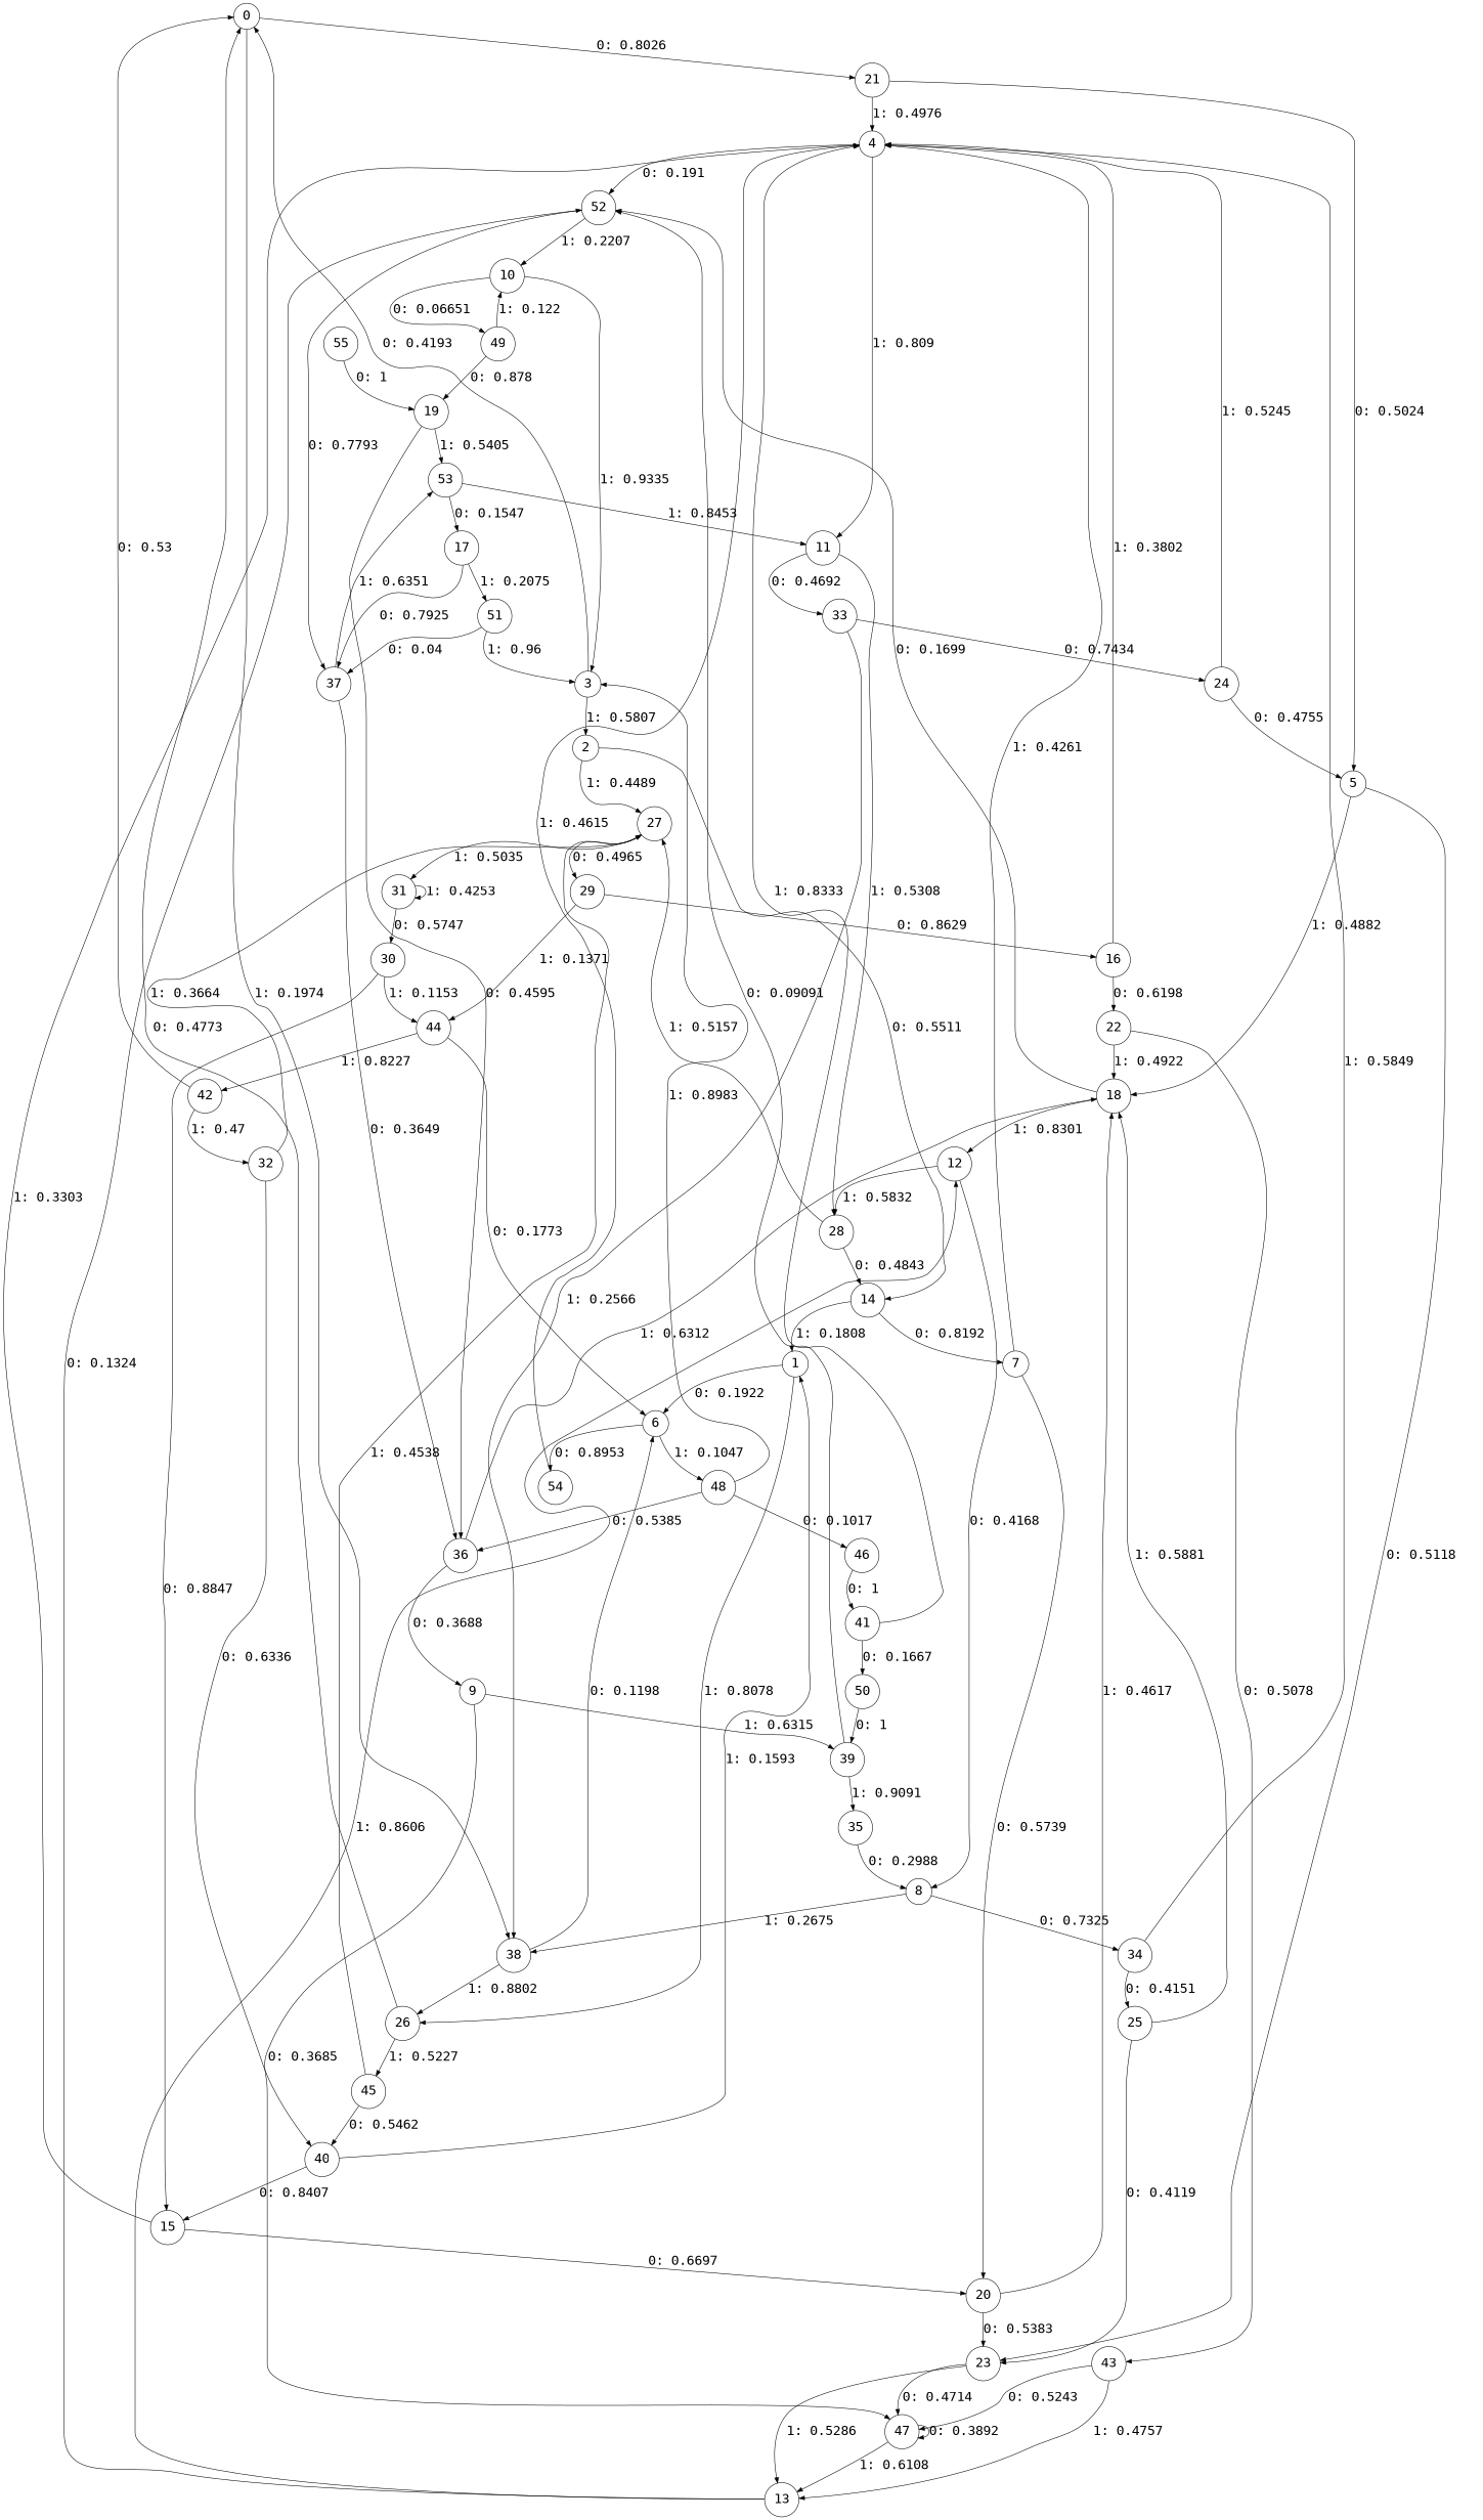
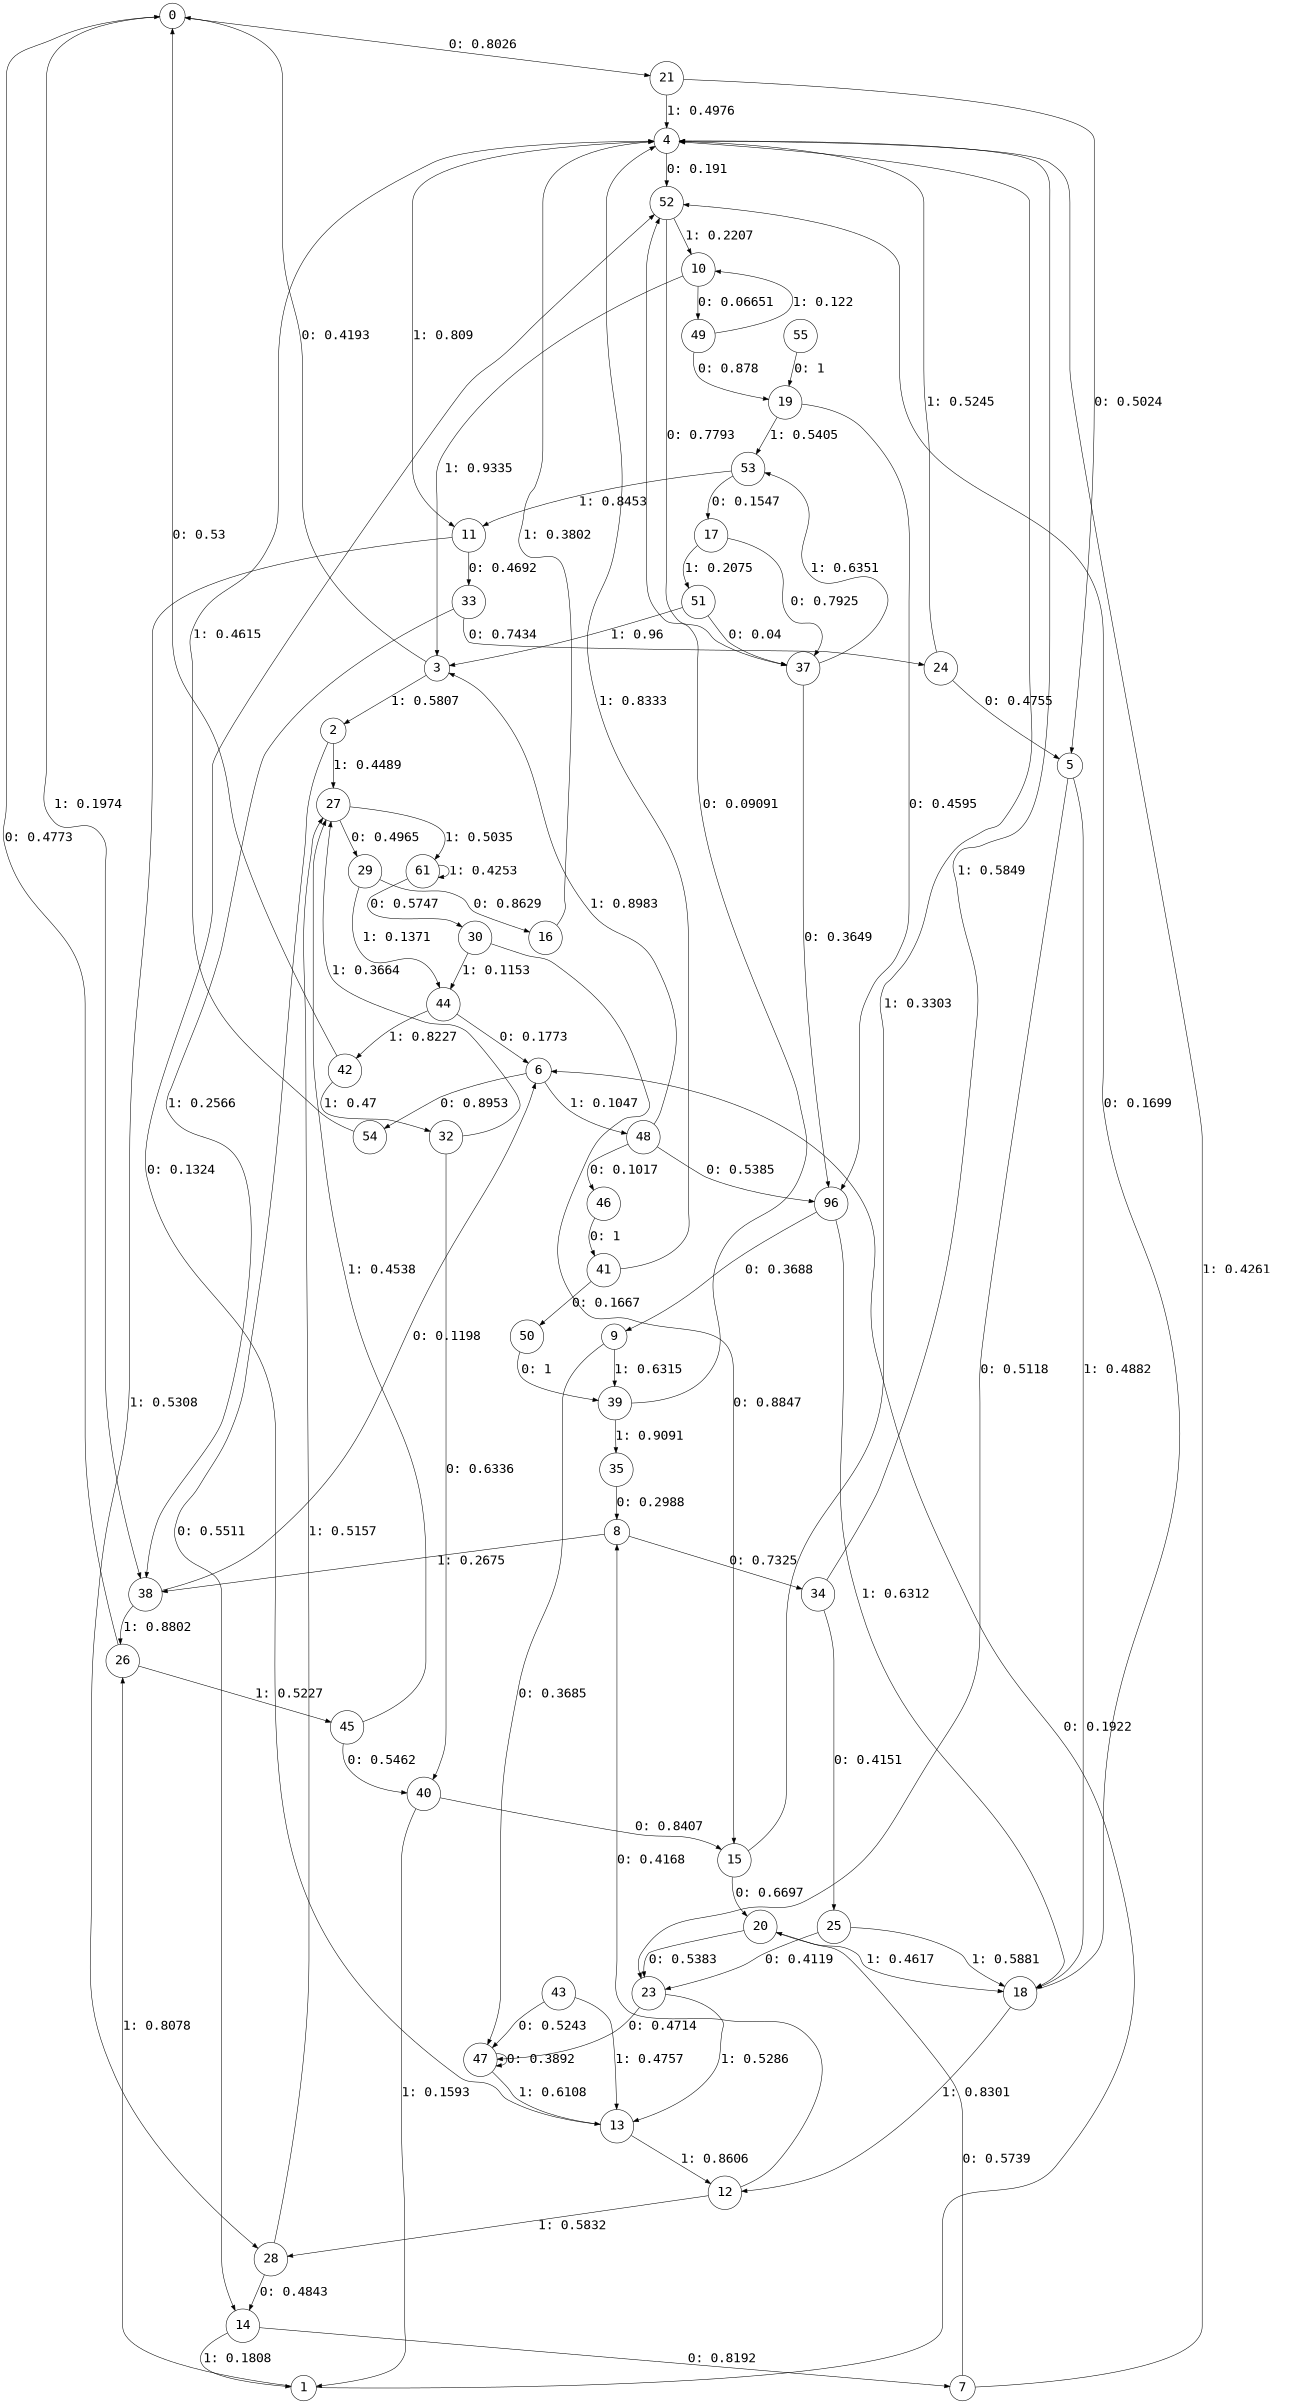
  digraph {
    fontname="DejaVu Sans Mono"
    node [fontname="DejaVu Sans Mono" fontsize=24 shape=circle]
    edge [fontname="DejaVu Sans Mono" fontsize=24]
    0
    21
    38
    4
    5
    6
    26
    52
    11
    23
    18
    54
    48
    45
    1
    3
-   36
+   36 [label=96]
    46
    27
    40
    2
    14
    7
    29
-   31
+   31 [label=61]
    20
    16
    44
    30
    10
    37
    33
    28
    49
    53
    24
    47
    13
    12
    8
    9
    41
    34
    25
    39
    35
    19
    15
-   22
    43
    17
    51
    55
    42
    32
    50
    0 -> 21 [label="0: 0.8026   "]
    0 -> 38 [label="1: 0.1974   "]
    21 -> 4 [label="1: 0.4976   "]
    21 -> 5 [label="0: 0.5024   "]
    38 -> 6 [label="0: 0.1198   "]
    38 -> 26 [label="1: 0.8802   "]
    4 -> 52 [label="0: 0.191    "]
    4 -> 11 [label="1: 0.809    "]
    5 -> 23 [label="0: 0.5118   "]
    5 -> 18 [label="1: 0.4882   "]
    6 -> 54 [label="0: 0.8953   "]
    6 -> 48 [label="1: 0.1047   "]
    26 -> 0 [label="0: 0.4773   "]
    26 -> 45 [label="1: 0.5227   "]
    52 -> 10 [label="1: 0.2207   "]
    52 -> 37 [label="0: 0.7793   "]
    11 -> 33 [label="0: 0.4692   "]
    11 -> 28 [label="1: 0.5308   "]
    23 -> 47 [label="0: 0.4714   "]
    23 -> 13 [label="1: 0.5286   "]
    18 -> 52 [label="0: 0.1699   "]
    18 -> 12 [label="1: 0.8301   "]
    54 -> 4 [label="1: 0.4615   "]
    48 -> 3 [label="1: 0.8983   "]
    48 -> 36 [label="0: 0.5385   "]
    48 -> 46 [label="0: 0.1017   "]
    45 -> 27 [label="1: 0.4538   "]
    45 -> 40 [label="0: 0.5462   "]
    1 -> 6 [label="0: 0.1922   "]
    1 -> 26 [label="1: 0.8078   "]
    3 -> 0 [label="0: 0.4193   "]
    3 -> 2 [label="1: 0.5807   "]
    36 -> 18 [label="1: 0.6312   "]
    36 -> 9 [label="0: 0.3688   "]
    46 -> 41 [label="0: 1        "]
    27 -> 29 [label="0: 0.4965   "]
    27 -> 31 [label="1: 0.5035   "]
    40 -> 1 [label="1: 0.1593   "]
    40 -> 15 [label="0: 0.8407   "]
    2 -> 27 [label="1: 0.4489   "]
    2 -> 14 [label="0: 0.5511   "]
    14 -> 1 [label="1: 0.1808   "]
    14 -> 7 [label="0: 0.8192   "]
    7 -> 4 [label="1: 0.4261   "]
    7 -> 20 [label="0: 0.5739   "]
    29 -> 16 [label="0: 0.8629   "]
    29 -> 44 [label="1: 0.1371   "]
    31 -> 31 [label="1: 0.4253   "]
    31 -> 30 [label="0: 0.5747   "]
    20 -> 23 [label="0: 0.5383   "]
    20 -> 18 [label="1: 0.4617   "]
    16 -> 4 [label="1: 0.3802   "]
-   16 -> 22 [label="0: 0.6198   "]
    44 -> 6 [label="0: 0.1773   "]
    44 -> 42 [label="1: 0.8227   "]
    30 -> 44 [label="1: 0.1153   "]
    30 -> 15 [label="0: 0.8847   "]
    10 -> 3 [label="1: 0.9335   "]
    10 -> 49 [label="0: 0.06651  "]
    37 -> 36 [label="0: 0.3649   "]
    37 -> 53 [label="1: 0.6351   "]
    33 -> 38 [label="1: 0.2566   "]
    33 -> 24 [label="0: 0.7434   "]
    28 -> 27 [label="1: 0.5157   "]
    28 -> 14 [label="0: 0.4843   "]
    49 -> 10 [label="1: 0.122    "]
    49 -> 19 [label="0: 0.878    "]
    53 -> 11 [label="1: 0.8453   "]
    53 -> 17 [label="0: 0.1547   "]
    24 -> 4 [label="1: 0.5245   "]
    24 -> 5 [label="0: 0.4755   "]
    47 -> 47 [label="0: 0.3892   "]
    47 -> 13 [label="1: 0.6108   "]
    13 -> 52 [label="0: 0.1324   "]
    13 -> 12 [label="1: 0.8606   "]
    12 -> 28 [label="1: 0.5832   "]
    12 -> 8 [label="0: 0.4168   "]
    8 -> 38 [label="1: 0.2675   "]
    8 -> 34 [label="0: 0.7325   "]
    9 -> 47 [label="0: 0.3685   "]
    9 -> 39 [label="1: 0.6315   "]
    41 -> 4 [label="1: 0.8333   "]
    41 -> 50 [label="0: 0.1667   "]
    34 -> 4 [label="1: 0.5849   "]
    34 -> 25 [label="0: 0.4151   "]
    25 -> 23 [label="0: 0.4119   "]
    25 -> 18 [label="1: 0.5881   "]
    39 -> 52 [label="0: 0.09091  "]
    39 -> 35 [label="1: 0.9091   "]
    35 -> 8 [label="0: 0.2988   "]
    19 -> 36 [label="0: 0.4595   "]
    19 -> 53 [label="1: 0.5405   "]
    15 -> 4 [label="1: 0.3303   "]
    15 -> 20 [label="0: 0.6697   "]
-   22 -> 18 [label="1: 0.4922   "]
-   22 -> 43 [label="0: 0.5078   "]
    43 -> 47 [label="0: 0.5243   "]
    43 -> 13 [label="1: 0.4757   "]
    17 -> 37 [label="0: 0.7925   "]
    17 -> 51 [label="1: 0.2075   "]
    51 -> 3 [label="1: 0.96     "]
    51 -> 37 [label="0: 0.04     "]
    55 -> 19 [label="0: 1        "]
    42 -> 0 [label="0: 0.53     "]
    42 -> 32 [label="1: 0.47     "]
    32 -> 27 [label="1: 0.3664   "]
    32 -> 40 [label="0: 0.6336   "]
    50 -> 39 [label="0: 1        "]
  }
